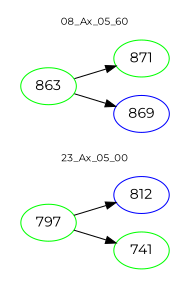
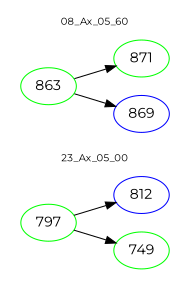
  digraph {
    fontname=Montserrat
    rankdir=LR
    node [color=green fontname=Montserrat]
    edge [color=black fontname=Montserrat]
    n1 [label=797]
-   n2 [label=741]
+   n2 [label=749]
    n3 [color=blue label=812]
    n4 [label=863]
    n5 [color=blue label=869]
    n6 [label=871]
    subgraph cluster_1 {
      color=white
      fontsize=10
      label="23_Ax_05_00"
      n1
      n2
      n3
    }
    subgraph cluster_2 {
      color=white
      fontsize=10
      label="08_Ax_05_60"
      n4
      n5
      n6
    }
    n1 -> n2
    n1 -> n3
    n4 -> n5
    n4 -> n6
  }
